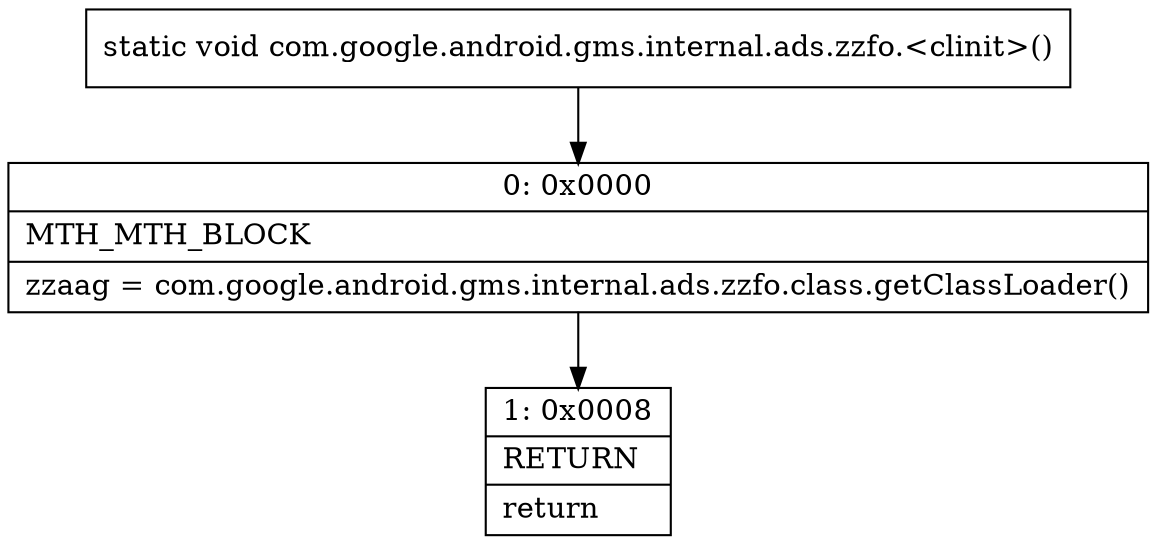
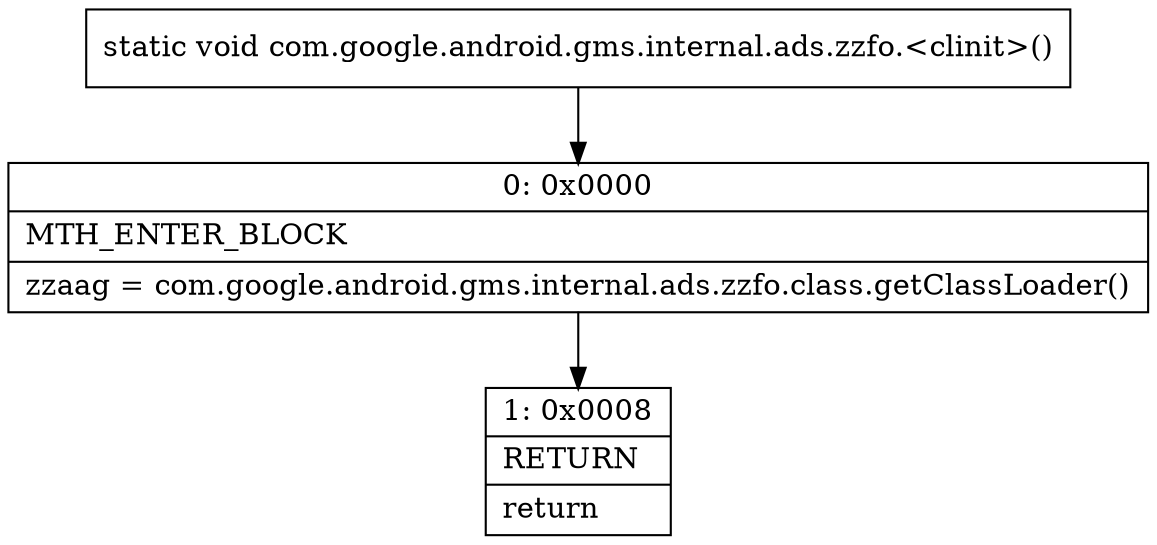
  digraph {
    node [shape=record]
-   n1 [label="{0\:\ 0x0000|MTH_MTH_BLOCK\l|zzaag = com.google.android.gms.internal.ads.zzfo.class.getClassLoader()\l}"]
+   n1 [label="{0\:\ 0x0000|MTH_ENTER_BLOCK\l|zzaag = com.google.android.gms.internal.ads.zzfo.class.getClassLoader()\l}"]
    n2 [label="{1\:\ 0x0008|RETURN\l|return\l}"]
    n3 [label="{static void com.google.android.gms.internal.ads.zzfo.\<clinit\>() }"]
    n1 -> n2
    n3 -> n1
  }
